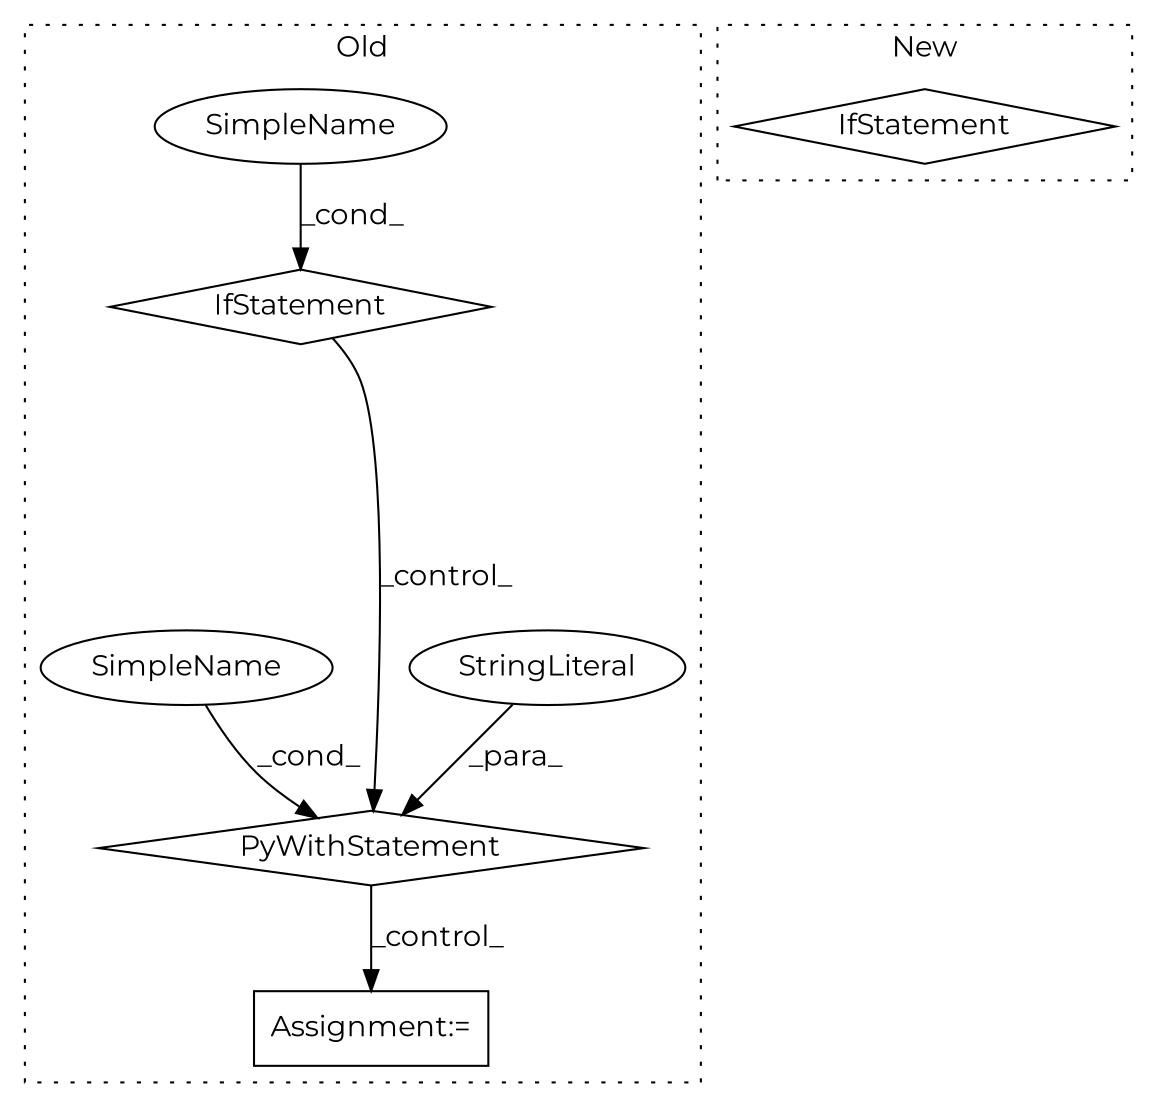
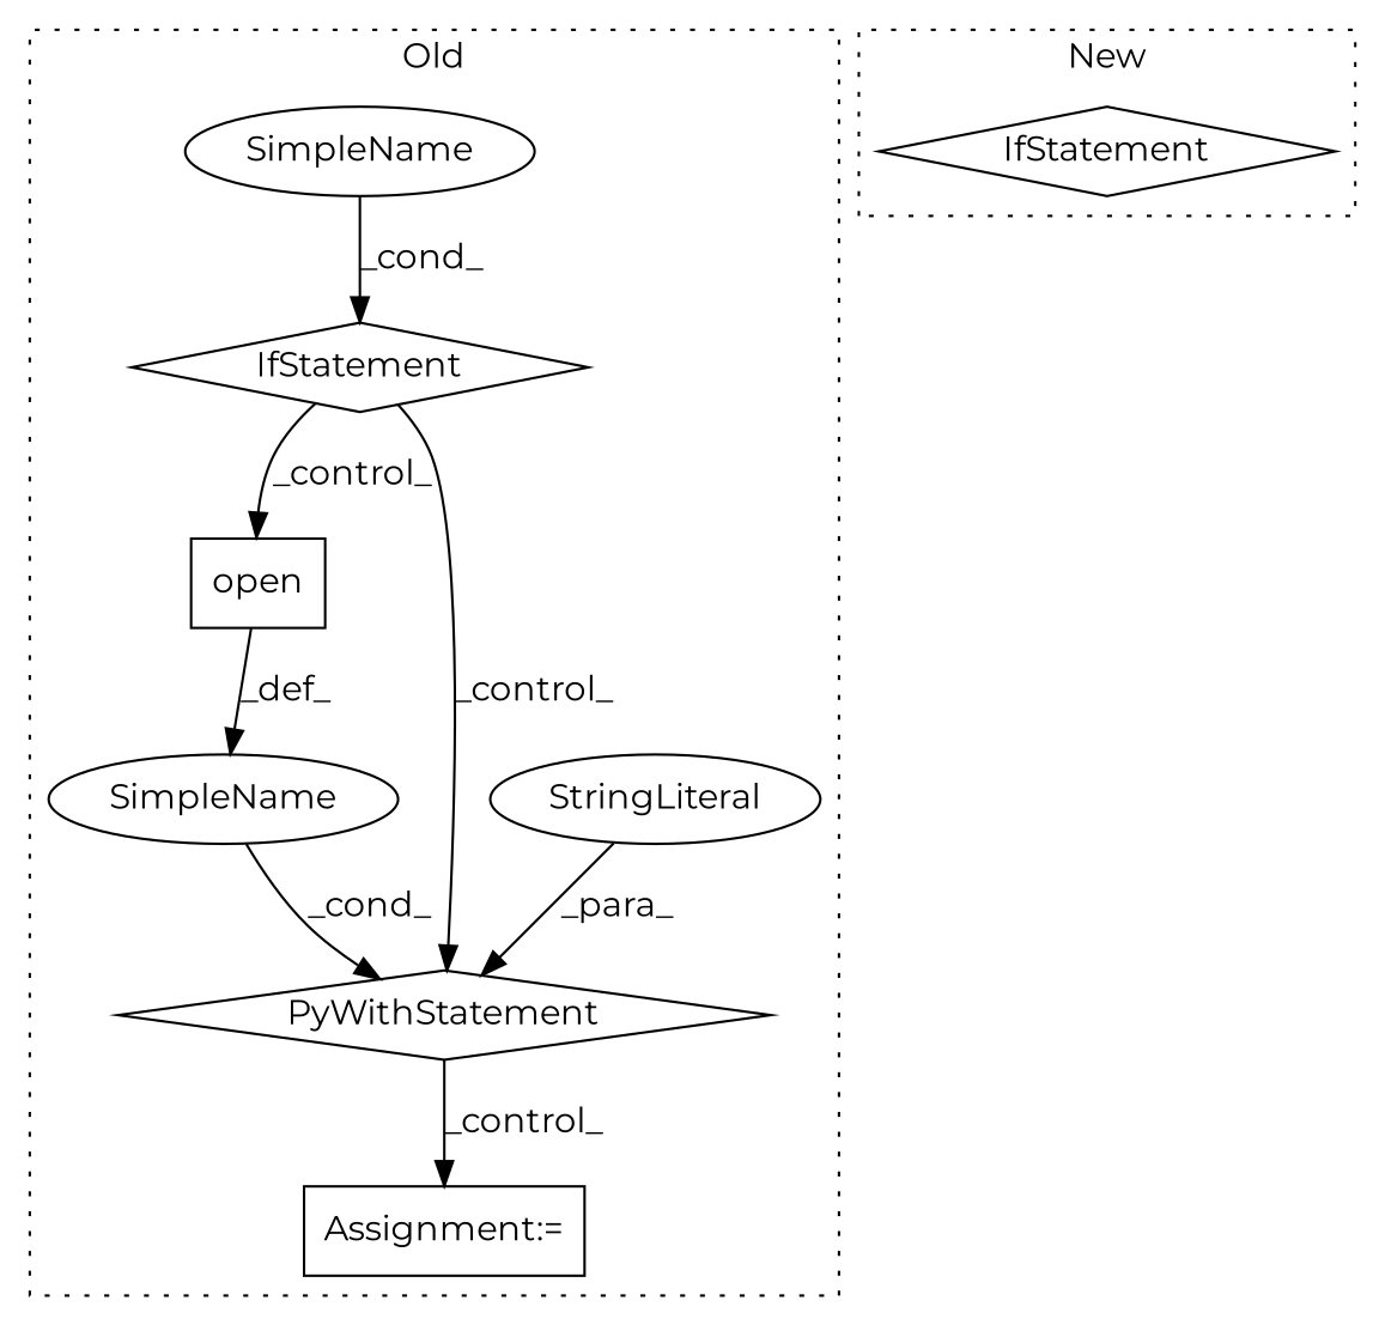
  digraph {
    fontname=Montserrat
    node [a=42 fontname=Montserrat shape=ellipse]
    edge [fontname=Montserrat]
+   n1 [a=32 l="5,1" label=open s="1763,1789" shape=box]
    n2 [a=45 l=3 label=StringLiteral s=1786]
    n3 [a=104 l="10,2" label=PyWithStatement s="1753,1790" shape=diamond]
    n4 [a=7 l=1 label="Assignment:=" s=1815 shape=box]
    n5 [label=SimpleName]
    n6 [label=SimpleName]
    n7 [a=25 l="4,2" label=IfStatement s="1710,1737" shape=diamond]
    n8 [a=25 l="4,2" label=IfStatement s="2205,2231" shape=diamond]
    subgraph cluster_1 {
      label=Old
      style=dotted
+     n1
      n2
      n3
      n4
      n5
      n6
      n7
    }
    subgraph cluster_2 {
      label=New
      style=dotted
      n8
    }
+   n1 -> n5 [label=_def_]
    n2 -> n3 [label=_para_]
    n3 -> n4 [label=_control_]
    n5 -> n3 [label=_cond_]
    n6 -> n7 [label=_cond_]
+   n7 -> n1 [label=_control_]
    n7 -> n3 [label=_control_]
  }
